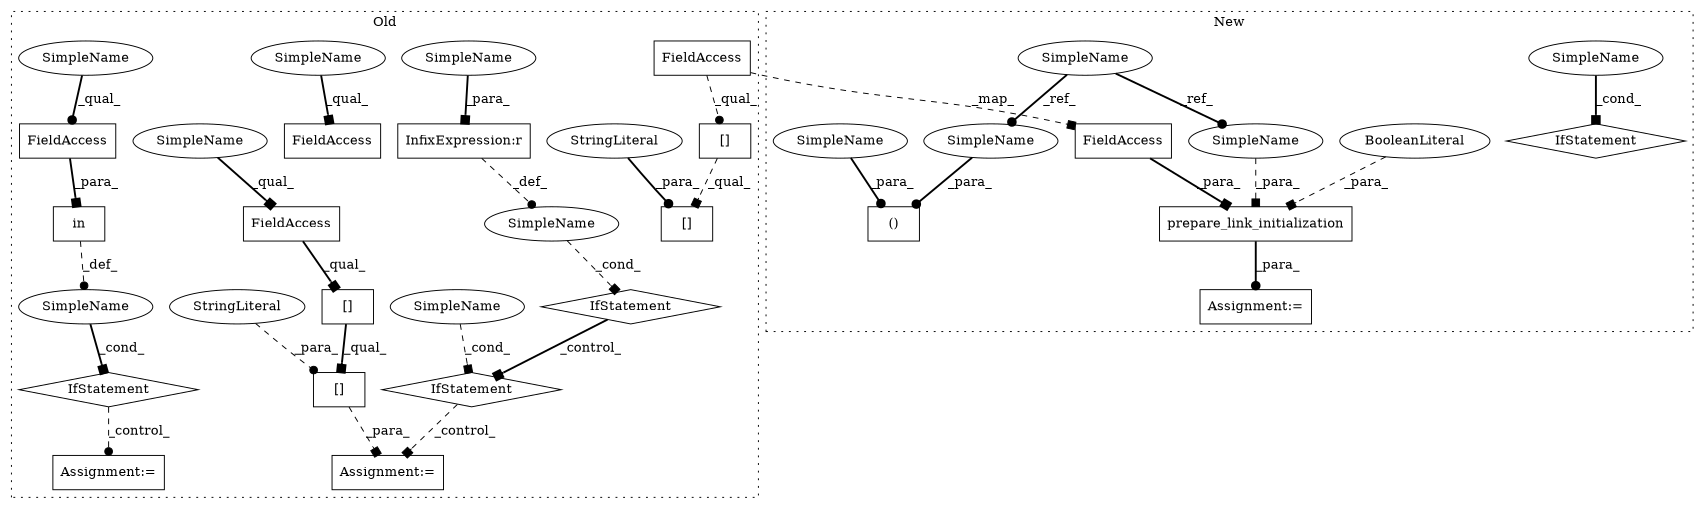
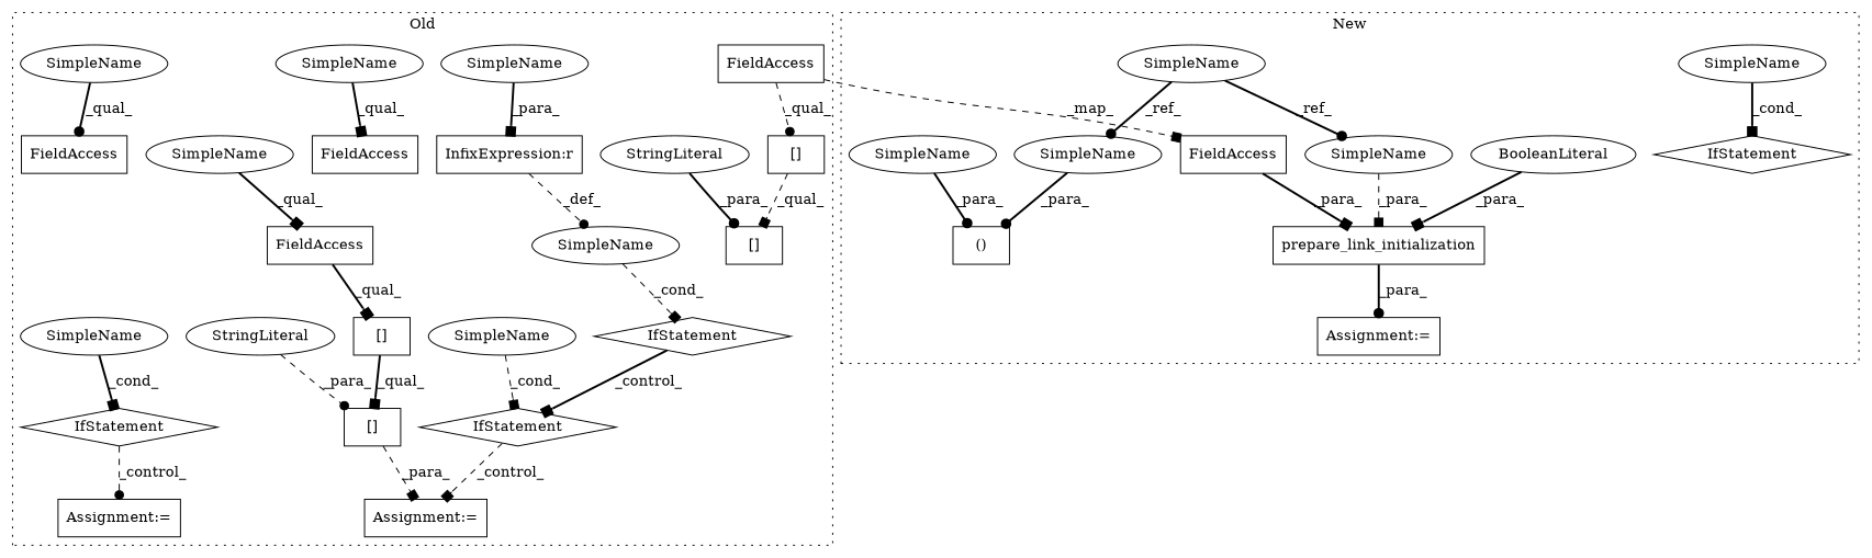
  digraph {
    node [a=42 l=4 shape=box]
    edge [arrowhead=box style=bold]
    n1 [a=2 l="31,1" label="[]" s="3109,3145"]
-   n2 [a=105 l=32 label=in s=3047]
    n3 [a=25 l="8,2" label=IfStatement s="3039,3079" shape=diamond]
    n4 [a=2 l="13,1" label="[]" s="3109,3138"]
    n5 [label=SimpleName shape=ellipse l=""]
    n6 [a=45 l=5 label=StringLiteral s=3140 shape=ellipse]
    n7 [a=7 l=1 label="Assignment:=" s=3093]
    n8 [a=22 l=12 label=FieldAccess s=3067]
    n9 [a=22 l=12 label=FieldAccess s=1314]
    n10 [a=2 l="13,1" label="[]" s="1314,1343"]
    n11 [a=22 l=12 label=FieldAccess s=1282]
    n12 [a=2 l="31,1" label="[]" s="1314,1354"]
    n13 [a=45 l=9 label=StringLiteral s=1345 shape=ellipse]
    n14 [a=7 l=1 label="Assignment:=" s=1313]
    n15 [a=27 label="InfixExpression:r" s=1234]
    n16 [label=SimpleName shape=ellipse l=""]
    n17 [a=25 l="10,2" label=IfStatement s="1252,1294" shape=diamond]
    n18 [label=SimpleName shape=ellipse l=""]
    n19 [a=25 l="4,2" label=IfStatement s="1223,1242" shape=diamond]
    n20 [a=22 l=12 label=FieldAccess s=3109]
    n21 [label=SimpleName s=1314 shape=ellipse]
    n22 [label=SimpleName s=1282 shape=ellipse]
    n23 [label=SimpleName s=3067 shape=ellipse]
    n24 [l=7 label=SimpleName s=1227 shape=ellipse]
    n25 [a=25 l="4,2" label=IfStatement s="2992,3000" shape=diamond]
    n26 [a=106 l=24 label="()" s=1257]
    n27 [l=7 label=SimpleName s=1193 shape=ellipse]
    n28 [a=32 l="28,1" label=prepare_link_initialization s="1283,1359"]
    n29 [a=9 l=5 label=BooleanLiteral s=1349 shape=ellipse]
    n30 [a=7 l=2 label="Assignment:=" s=1281]
    n31 [a=22 l=12 label=FieldAccess s=1336]
    n32 [l=7 label=SimpleName s=1257 shape=ellipse]
    n33 [l=7 label=SimpleName s=1311 shape=ellipse]
    n34 [label=SimpleName s=2996 shape=ellipse]
    n35 [label=SimpleName s=1277 shape=ellipse]
    subgraph cluster_1 {
      label=Old
      style=dotted
      n1
-     n2
      n3
      n4
      n5
      n6
      n7
      n8
      n9
      n10
      n11
      n12
      n13
      n14
      n15
      n16
      n17
      n18
      n19
      n20
      n21
      n22
      n23
      n24
    }
    subgraph cluster_2 {
      label=New
      style=dotted
      n25
      n26
      n27
      n28
      n29
      n30
      n31
      n32
      n33
      n34
      n35
    }
-   n2 -> n5 [arrowhead=dot label=_def_ style=dashed]
    n3 -> n7 [arrowhead=dot label=_control_ style=dashed]
    n4 -> n1 [label=_qual_ style=dashed]
    n5 -> n3 [label=_cond_]
    n6 -> n1 [arrowhead=dot label=_para_]
-   n8 -> n2 [label=_para_]
    n9 -> n10 [label=_qual_]
    n10 -> n12 [label=_qual_]
    n12 -> n14 [label=_para_ style=dashed]
    n13 -> n12 [arrowhead=dot label=_para_ style=dashed]
    n15 -> n18 [arrowhead=dot label=_def_ style=dashed]
    n16 -> n17 [label=_cond_ style=dashed]
    n17 -> n14 [label=_control_ style=dashed]
    n18 -> n19 [label=_cond_ style=dashed]
    n19 -> n17 [label=_control_]
    n20 -> n4 [arrowhead=dot label=_qual_ style=dashed]
    n20 -> n31 [label=_map_ style=dashed]
    n21 -> n9 [label=_qual_]
    n22 -> n11 [label=_qual_]
    n23 -> n8 [arrowhead=dot label=_qual_]
    n24 -> n15 [label=_para_]
    n27 -> n32 [arrowhead=dot label=_ref_]
    n27 -> n33 [arrowhead=dot label=_ref_]
    n28 -> n30 [arrowhead=dot label=_para_]
-   n29 -> n28 [label=_para_ style=dashed]
+   n29 -> n28 [label=_para_]
    n31 -> n28 [label=_para_]
    n32 -> n26 [arrowhead=dot label=_para_]
    n33 -> n28 [label=_para_ style=dashed]
    n34 -> n25 [label=_cond_]
    n35 -> n26 [arrowhead=dot label=_para_]
  }
